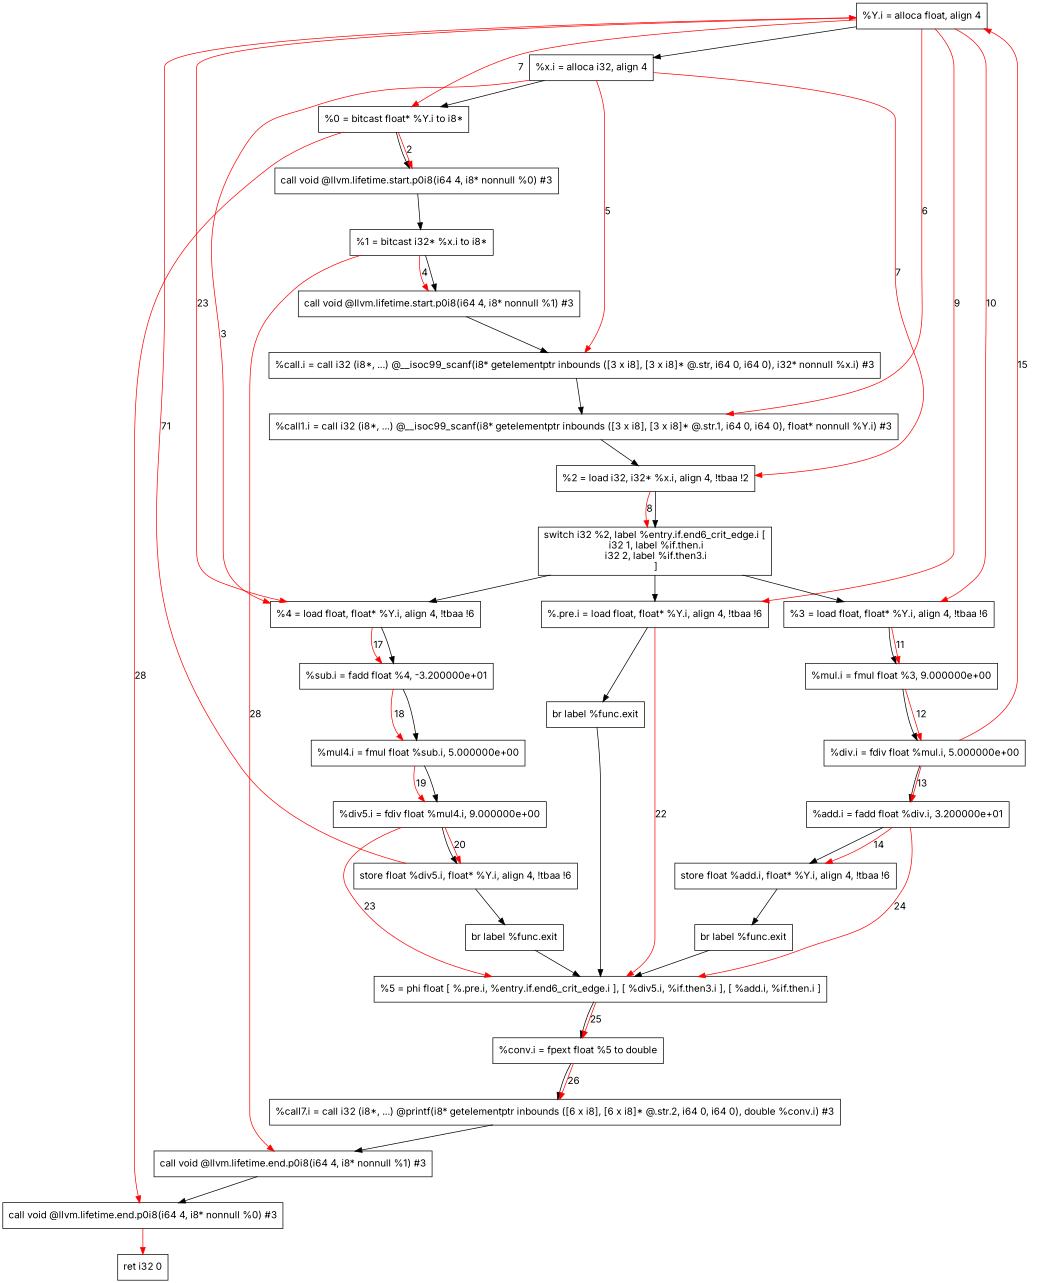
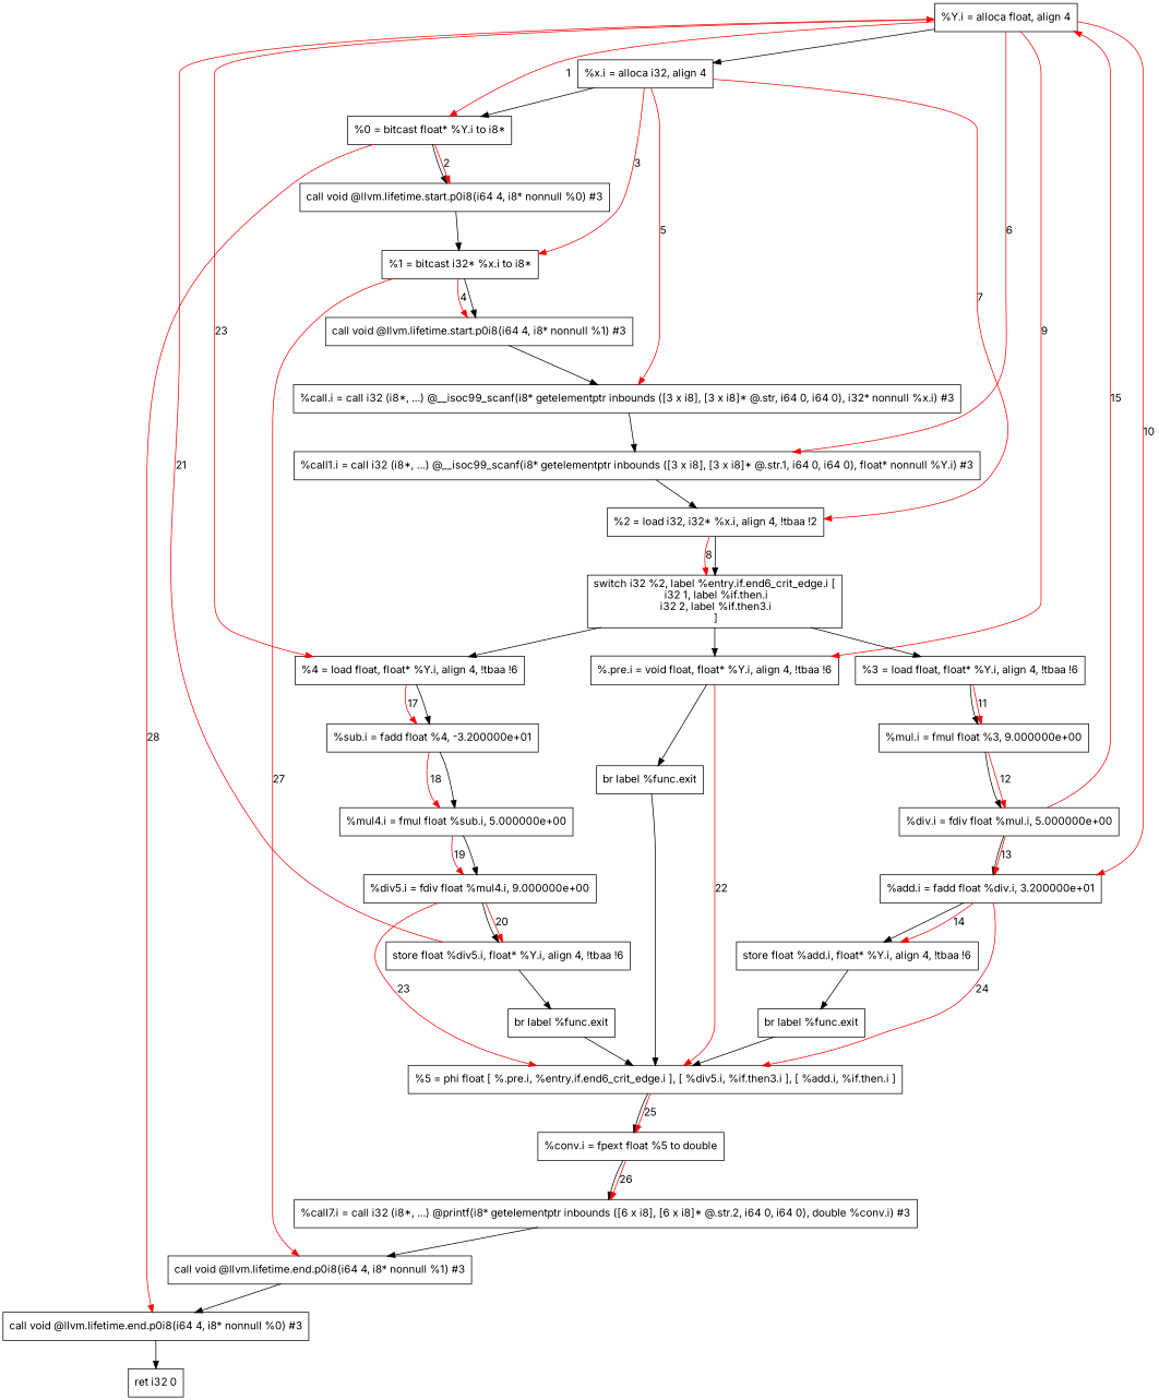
  digraph {
    fontname=Inter
    node [fontname=Inter shape=record]
    edge [fontname=Inter]
    n1 [label="  %Y.i = alloca float, align 4"]
    n2 [label="  %x.i = alloca i32, align 4"]
    n3 [label="  %0 = bitcast float* %Y.i to i8*"]
    n4 [label="  %call1.i = call i32 (i8*, ...) @__isoc99_scanf(i8* getelementptr inbounds ([3 x i8], [3 x i8]* @.str.1, i64 0, i64 0), float* nonnull %Y.i) #3"]
-   n5 [label="  %.pre.i = load float, float* %Y.i, align 4, !tbaa !6"]
+   n5 [label="%.pre.i = void float, float* %Y.i, align 4, !tbaa !6"]
    n6 [label="  %3 = load float, float* %Y.i, align 4, !tbaa !6"]
    n7 [label="  %4 = load float, float* %Y.i, align 4, !tbaa !6"]
    n8 [label="  %1 = bitcast i32* %x.i to i8*"]
    n9 [label="  %call.i = call i32 (i8*, ...) @__isoc99_scanf(i8* getelementptr inbounds ([3 x i8], [3 x i8]* @.str, i64 0, i64 0), i32* nonnull %x.i) #3"]
    n10 [label="  %2 = load i32, i32* %x.i, align 4, !tbaa !2"]
    n11 [label="  call void @llvm.lifetime.start.p0i8(i64 4, i8* nonnull %0) #3"]
    n12 [label="  call void @llvm.lifetime.end.p0i8(i64 4, i8* nonnull %0) #3"]
    n13 [label="  br label %func.exit"]
    n14 [label="  %5 = phi float [ %.pre.i, %entry.if.end6_crit_edge.i ], [ %div5.i, %if.then3.i ], [ %add.i, %if.then.i ]"]
    n15 [label="  %mul.i = fmul float %3, 9.000000e+00"]
    n16 [label="  %sub.i = fadd float %4, -3.200000e+01"]
    n17 [label="  call void @llvm.lifetime.start.p0i8(i64 4, i8* nonnull %1) #3"]
    n18 [label="  call void @llvm.lifetime.end.p0i8(i64 4, i8* nonnull %1) #3"]
    n19 [label="  switch i32 %2, label %entry.if.end6_crit_edge.i [\n    i32 1, label %if.then.i\n    i32 2, label %if.then3.i\n  ]"]
    n20 [label="  ret i32 0"]
    n21 [label="  %conv.i = fpext float %5 to double"]
    n22 [label="  %div.i = fdiv float %mul.i, 5.000000e+00"]
    n23 [label="  %add.i = fadd float %div.i, 3.200000e+01"]
    n24 [label="  store float %add.i, float* %Y.i, align 4, !tbaa !6"]
    n25 [label="  br label %func.exit"]
    n26 [label="  %mul4.i = fmul float %sub.i, 5.000000e+00"]
    n27 [label="  %div5.i = fdiv float %mul4.i, 9.000000e+00"]
    n28 [label="  store float %div5.i, float* %Y.i, align 4, !tbaa !6"]
    n29 [label="  br label %func.exit"]
    n30 [label="  %call7.i = call i32 (i8*, ...) @printf(i8* getelementptr inbounds ([6 x i8], [6 x i8]* @.str.2, i64 0, i64 0), double %conv.i) #3"]
    n1 -> n2
-   n1 -> n3 [color=red label=7]
+   n1 -> n3 [color=red label=1]
    n1 -> n4 [color=red label=6]
    n1 -> n5 [color=red label=9]
-   n1 -> n6 [color=red label=10]
+   n1 -> n23 [color=red label=10]
    n1 -> n7 [color=red label=23]
    n2 -> n3
-   n2 -> n7 [color=red label=3]
+   n2 -> n8 [color=red label=3]
    n2 -> n9 [color=red label=5]
    n2 -> n10 [color=red label=7]
    n3 -> n11
    n3 -> n11 [color=red label=2]
    n3 -> n12 [color=red label=28]
    n4 -> n10
    n5 -> n13
    n5 -> n14 [color=red label=22]
    n6 -> n15
    n6 -> n15 [color=red label=11]
    n7 -> n16
    n7 -> n16 [color=red label=17]
    n8 -> n17
    n8 -> n17 [color=red label=4]
-   n8 -> n18 [color=red label=28]
+   n8 -> n18 [color=red label=27]
    n9 -> n4
    n10 -> n19
    n10 -> n19 [color=red label=8]
    n11 -> n8
-   n12 -> n20 [color=red]
+   n12 -> n20
    n13 -> n14
    n14 -> n21
    n14 -> n21 [color=red label=25]
    n15 -> n22
    n15 -> n22 [color=red label=12]
    n16 -> n26
    n16 -> n26 [color=red label=18]
    n17 -> n9
    n18 -> n12
    n19 -> n5
    n19 -> n6
    n19 -> n7
    n21 -> n30
    n21 -> n30 [color=red label=26]
    n22 -> n1 [color=red label=15]
    n22 -> n23
    n22 -> n23 [color=red label=13]
    n23 -> n14 [color=red label=24]
    n23 -> n24
    n23 -> n24 [color=red label=14]
    n24 -> n25
    n25 -> n14
    n26 -> n27
    n26 -> n27 [color=red label=19]
    n27 -> n14 [color=red label=23]
    n27 -> n28
    n27 -> n28 [color=red label=20]
-   n28 -> n1 [color=red label=71]
+   n28 -> n1 [color=red label=21]
    n28 -> n29
    n29 -> n14
    n30 -> n18
  }
